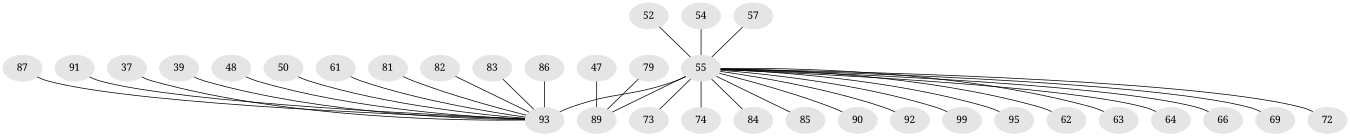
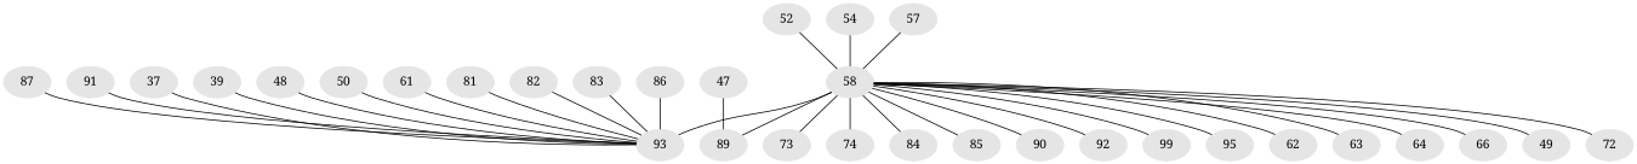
  graph {
    fontname="Noto Serif"
    node [color=gray90 fontname="Noto Serif" style=filled]
    edge [fontname="Noto Serif"]
    93 [super="+65+80+31+88+76+14+27+32"]
    37
    39
    89 [super="+70+59+36"]
    47
    48
    50
-   58 [super="+18+38+1+4+7+13+15+19+23+28+41+43+46+51" label=55]
+   58 [super="+18+38+1+4+7+13+15+19+23+28+41+43+46+51"]
    62
    63
    64
    66
-   69
+   69 [label=49]
    72
    73
    74 [super="+12"]
    84 [super="+56"]
    85
    90
    92
    n21 [label=99]
    95
    52
    54
    57
    61 [super="+40"]
-   79
    81 [super="+10"]
    82
    83 [super="+17"]
    86 [super="+21"]
    87
    91 [super="+29+68+77"]
    37 -- 93
    39 -- 93
    47 -- 89
    48 -- 93
    50 -- 93
    58 -- 93 [weight=14]
    58 -- 89 [weight=6]
    58 -- 62
    58 -- 63
    58 -- 64
    58 -- 66
    58 -- 69
    58 -- 72
    58 -- 73 [weight=2]
    58 -- 74
    58 -- 84 [weight=2]
    58 -- 85
    58 -- 90
    58 -- 92
    58 -- n21
    58 -- 95
    52 -- 58
    54 -- 58
    57 -- 58
    61 -- 93
-   79 -- 89
    81 -- 93
    82 -- 93
    83 -- 93
    86 -- 93
    87 -- 93
    91 -- 93
  }
